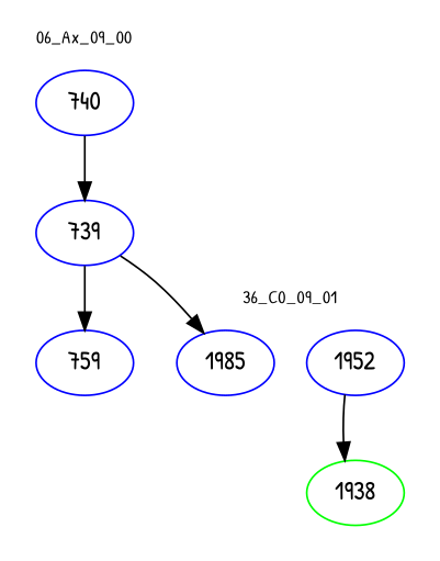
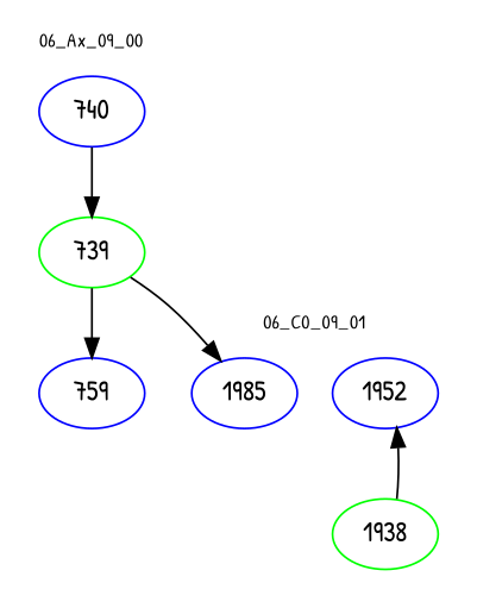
  digraph {
    fontname="Patrick Hand"
    node [color=blue fontname="Patrick Hand"]
    edge [color=black fontname="Patrick Hand"]
    n1 [label=740]
-   n2 [label=739]
+   n2 [color=green label=739]
    n3 [label=759]
    n4 [label=1952]
    n5 [color=green label=1938]
    n6 [label=1985]
    subgraph cluster_1 {
      color=white
      fontsize=10
      label="06_Ax_09_00"
      n1
      n2
      n3
    }
    subgraph cluster_2 {
      color=white
      fontsize=10
-     label="36_C0_09_01"
+     label="06_C0_09_01"
      n4
      n5
      n6
    }
    n1 -> n2
    n2 -> n3
    n2 -> n6
-   n4 -> n5
+   n5 -> n4
  }
